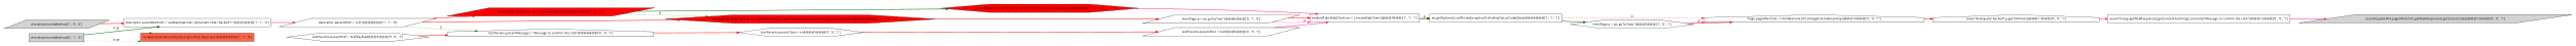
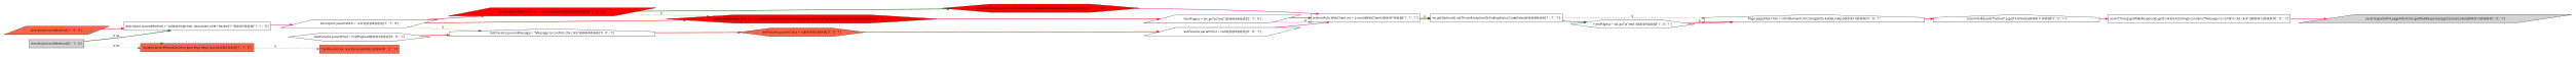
  digraph {
    fontname="Open Sans"
    rankdir=LR
    node [fillcolor=white fontname="Open Sans" shape=box style=filled]
    edge [color=red fontname="Open Sans" style=bold]
    n1 [fillcolor=red label="wc.getOptions().setThrowExceptionOnFailingStatusCode(false)@@@6@@@['1', '0', '0']" shape=hexagon]
    n2 [label="JenkinsRule.WebClient wc = j.createWebClient()@@@7@@@['1', '1', '1']"]
    n3 [label="wc.getOptions().setThrowExceptionOnFailingStatusCode(false)@@@8@@@['1', '1', '1']"]
    n4 [label="assertNotEquals(\"hacked\",p.getTitleText())@@@11@@@['0', '0', '1']" shape=house]
    n5 [label="assertTrue(p.getWebResponse().getContentAsString().contains(\"Message to confirm the click\"))@@@12@@@['0', '0', '1']"]
    n6 [fillcolor=lightgray label="assertEquals(404,pageAfterClick.getWebResponse().getStatusCode())@@@13@@@['0', '0', '1']" shape=parallelogram]
-   n7 [fillcolor=lightgray label="checkInjectionInMethod['1', '0', '0']" shape=parallelogram]
+   n7 [fillcolor=tomato label="checkInjectionInMethod['1', '0', '0']" shape=parallelogram]
    n8 [label="descriptor.paramMethod = \"validateInjection',document.title='hacked'+'\"@@@3@@@['1', '1', '0']"]
    n9 [fillcolor=tomato label="NoInjectionArePossible.DescriptorImpl descriptor@@@2@@@['1', '1', '0']"]
    n10 [label="descriptor.paramWith = \"a,b\"@@@4@@@['1', '1', '0']" shape=parallelogram]
+   n11 [fillcolor=tomato label="TestRootAction testParams@@@2@@@['0', '0', '1']"]
    n12 [label="testParams.paramPost = null@@@6@@@['0', '0', '1']" shape=parallelogram]
    n13 [label="HtmlPage p = wc.goTo(\"test\")@@@9@@@['1', '0', '1']" shape=hexagon]
    n14 [label="Page pageAfterClick = HtmlElementUtil.click(getClickableLink(p))@@@10@@@['0', '0', '1']" shape=house]
    n15 [label="testParams.paramMessage = \"Message to confirm the click\"@@@4@@@['0', '0', '1']" shape=house]
    n16 [fillcolor=red label="JenkinsRule.WebClient wc = j.createWebClient()@@@5@@@['1', '0', '0']" shape=parallelogram]
    n17 [fillcolor=red label="JenkinsRule.WebClient wc = j.createWebClient().withThrowExceptionOnFailingStatusCode(false)@@@5@@@['0', '1', '0']" shape=hexagon]
-   n18 [label="testParams.paramClass = null@@@5@@@['0', '0', '1']" shape=hexagon]
+   n18 [fillcolor=tomato label="testParams.paramClass = null@@@5@@@['0', '0', '1']" shape=hexagon]
    n19 [label="HtmlPage p = wc.goTo(\"test\")@@@6@@@['0', '1', '0']" shape=parallelogram]
    n20 [label="testParams.paramHref = hrefPayload@@@3@@@['0', '0', '1']" shape=hexagon]
    n21 [fillcolor=lightgray label="checkInjectionInMethod['0', '1', '0']"]
    n1 -> n2 [color=deeppink]
    n2 -> n3 [label=p style=solid]
    n2 -> n3 [color=darkgreen]
    n3 -> n13 [color=darkgreen]
    n3 -> n14 [label=0 style=dashed]
    n4 -> n5 [color=deeppink]
    n5 -> n6 [color=deeppink]
    n7 -> n8
    n7 -> n9 [color=darkgreen label=true style=dotted]
    n8 -> n10 [color=deeppink]
+   n9 -> n11 [color=deeppink label=0 style=dashed]
    n10 -> n15 [color=darkgreen label=0 style=dashed]
    n10 -> n16
    n10 -> n17
    n12 -> n2 [color=deeppink]
    n13 -> n14
    n13 -> n14 [color=deeppink label=p style=solid]
    n14 -> n4
    n15 -> n18
    n16 -> n1 [color=darkgreen]
    n16 -> n17 [color=darkgreen label=0 style=dashed]
    n17 -> n19
    n18 -> n12
    n19 -> n2
    n19 -> n2 [color=deeppink label=p style=solid]
    n20 -> n15
    n21 -> n8 [color=darkgreen]
    n21 -> n9 [color=darkgreen label=true style=dotted]
  }
